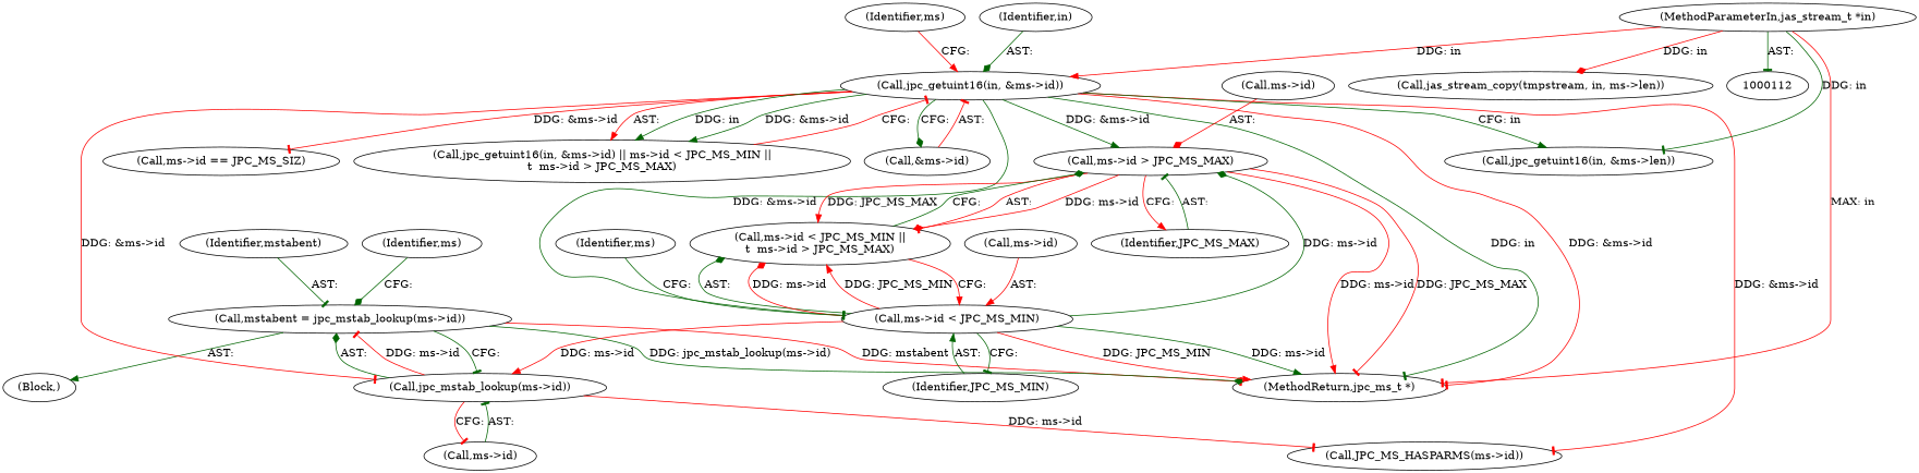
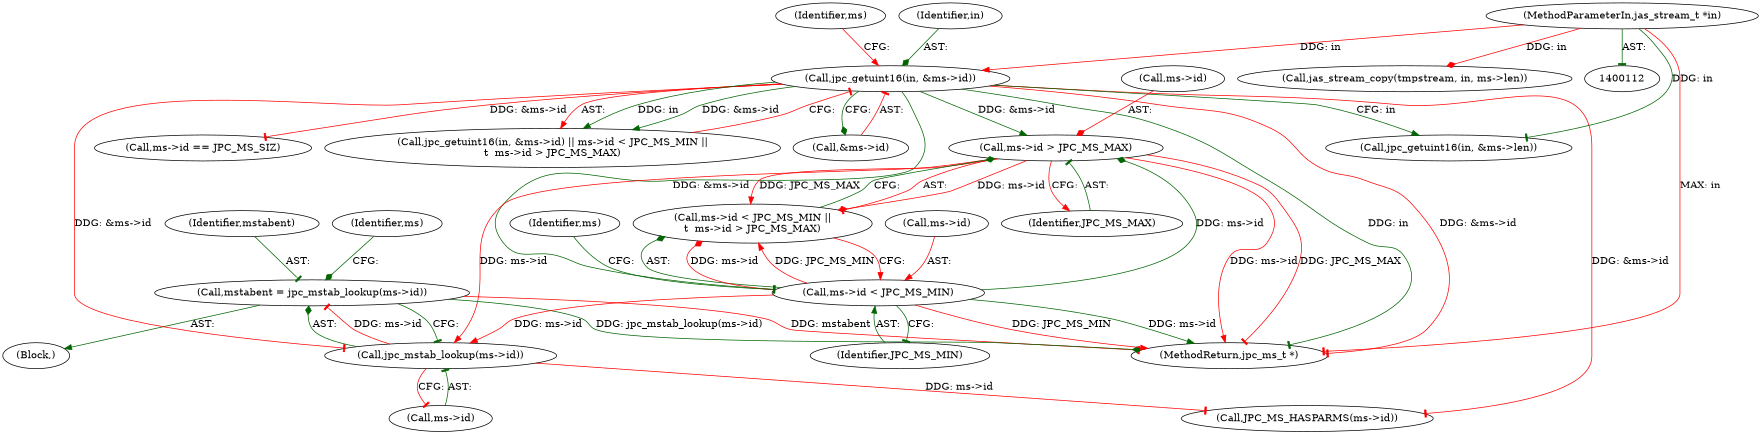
  digraph {
    edge [arrowhead=tee color=red]
    n1 [label="(Call,mstabent = jpc_mstab_lookup(ms->id))"]
    n2 [label="(Call,jpc_mstab_lookup(ms->id))"]
    n3 [label="(Block,)"]
    n4 [label="(MethodReturn,jpc_ms_t *)"]
    n5 [label="(Call,ms->id)"]
    n6 [label="(Call,JPC_MS_HASPARMS(ms->id))"]
    n7 [label="(Call,jpc_getuint16(in, &ms->id))"]
    n8 [label="(Call,ms->id > JPC_MS_MAX)"]
    n9 [label="(Call,ms->id < JPC_MS_MIN)"]
    n10 [label="(Call,jpc_getuint16(in, &ms->len))"]
    n11 [label="(Call,ms->id == JPC_MS_SIZ)"]
    n12 [label="(Call,jpc_getuint16(in, &ms->id) || ms->id < JPC_MS_MIN ||\n\t  ms->id > JPC_MS_MAX)"]
    n13 [label="(Call,&ms->id)"]
    n14 [label="(Identifier,JPC_MS_MAX)"]
    n15 [label="(Call,ms->id < JPC_MS_MIN ||\n\t  ms->id > JPC_MS_MAX)"]
    n16 [label="(Identifier,JPC_MS_MIN)"]
    n17 [label="(MethodParameterIn,jas_stream_t *in)"]
    n18 [label="(Call,jas_stream_copy(tmpstream, in, ms->len))"]
-   1000112
+   1000112 [label=1400112]
    n20 [label="(Identifier,ms)"]
    n21 [label="(Call,ms->id)"]
    n22 [label="(Call,ms->id)"]
    n23 [label="(Identifier,mstabent)"]
    n24 [label="(Identifier,ms)"]
    n25 [label="(Identifier,in)"]
    n26 [label="(Identifier,ms)"]
    n1 -> n2 [color=darkgreen label="CFG: "]
    n1 -> n3 [arrowhead=normal color=darkgreen label="AST: "]
    n1 -> n4 [label="DDG: mstabent"]
    n1 -> n4 [arrowhead=diamond color=darkgreen label="DDG: jpc_mstab_lookup(ms->id)"]
    n2 -> n1 [arrowhead=diamond color=darkgreen label="AST: "]
    n2 -> n1 [label="DDG: ms->id"]
    n2 -> n5 [label="CFG: "]
    n2 -> n6 [label="DDG: ms->id"]
    n5 -> n2 [color=darkgreen label="AST: "]
    n7 -> n2 [label="DDG: &ms->id"]
    n7 -> n4 [label="DDG: &ms->id"]
    n7 -> n4 [color=darkgreen label="DDG: in"]
    n7 -> n6 [label="DDG: &ms->id"]
    n7 -> n8 [arrowhead=normal color=darkgreen label="DDG: &ms->id"]
    n7 -> n9 [color=darkgreen label="DDG: &ms->id"]
    n7 -> n10 [arrowhead=normal color=darkgreen label="CFG: in"]
    n7 -> n11 [label="DDG: &ms->id"]
    n7 -> n12 [arrowhead=normal label="AST: "]
    n7 -> n12 [arrowhead=normal color=darkgreen label="DDG: in"]
    n7 -> n12 [arrowhead=normal color=darkgreen label="DDG: &ms->id"]
    n7 -> n13 [arrowhead=diamond color=darkgreen label="CFG: "]
+   n8 -> n2 [arrowhead=normal label="DDG: ms->id"]
    n8 -> n4 [arrowhead=normal label="DDG: ms->id"]
    n8 -> n4 [label="DDG: JPC_MS_MAX"]
    n8 -> n14 [arrowhead=normal label="CFG: "]
    n8 -> n15 [label="AST: "]
    n8 -> n15 [arrowhead=diamond label="DDG: ms->id"]
    n8 -> n15 [arrowhead=normal label="DDG: JPC_MS_MAX"]
    n9 -> n2 [arrowhead=normal label="DDG: ms->id"]
    n9 -> n4 [arrowhead=normal label="DDG: JPC_MS_MIN"]
    n9 -> n4 [arrowhead=normal color=darkgreen label="DDG: ms->id"]
    n9 -> n8 [arrowhead=diamond color=darkgreen label="DDG: ms->id"]
    n9 -> n15 [arrowhead=diamond color=darkgreen label="AST: "]
    n9 -> n15 [arrowhead=diamond label="DDG: ms->id"]
    n9 -> n15 [arrowhead=normal label="DDG: JPC_MS_MIN"]
    n9 -> n16 [color=darkgreen label="CFG: "]
    n12 -> n7 [label="CFG: "]
    n13 -> n7 [label="AST: "]
    n14 -> n8 [color=darkgreen label="AST: "]
    n15 -> n8 [arrowhead=diamond color=darkgreen label="CFG: "]
    n15 -> n9 [arrowhead=normal label="CFG: "]
    n16 -> n9 [arrowhead=normal color=darkgreen label="AST: "]
    n17 -> n4 [label="MAX: in"]
    n17 -> n7 [arrowhead=normal label="DDG: in"]
    n17 -> n10 [color=darkgreen label="DDG: in"]
    n17 -> n18 [arrowhead=diamond label="DDG: in"]
    n17 -> 1000112 [color=darkgreen label="AST: "]
    n20 -> n9 [color=darkgreen label="CFG: "]
    n21 -> n9 [arrowhead=normal label="AST: "]
    n22 -> n8 [arrowhead=diamond label="AST: "]
    n23 -> n1 [color=darkgreen label="AST: "]
    n24 -> n7 [arrowhead=normal label="CFG: "]
    n25 -> n7 [arrowhead=diamond color=darkgreen label="AST: "]
    n26 -> n1 [arrowhead=diamond color=darkgreen label="CFG: "]
  }
